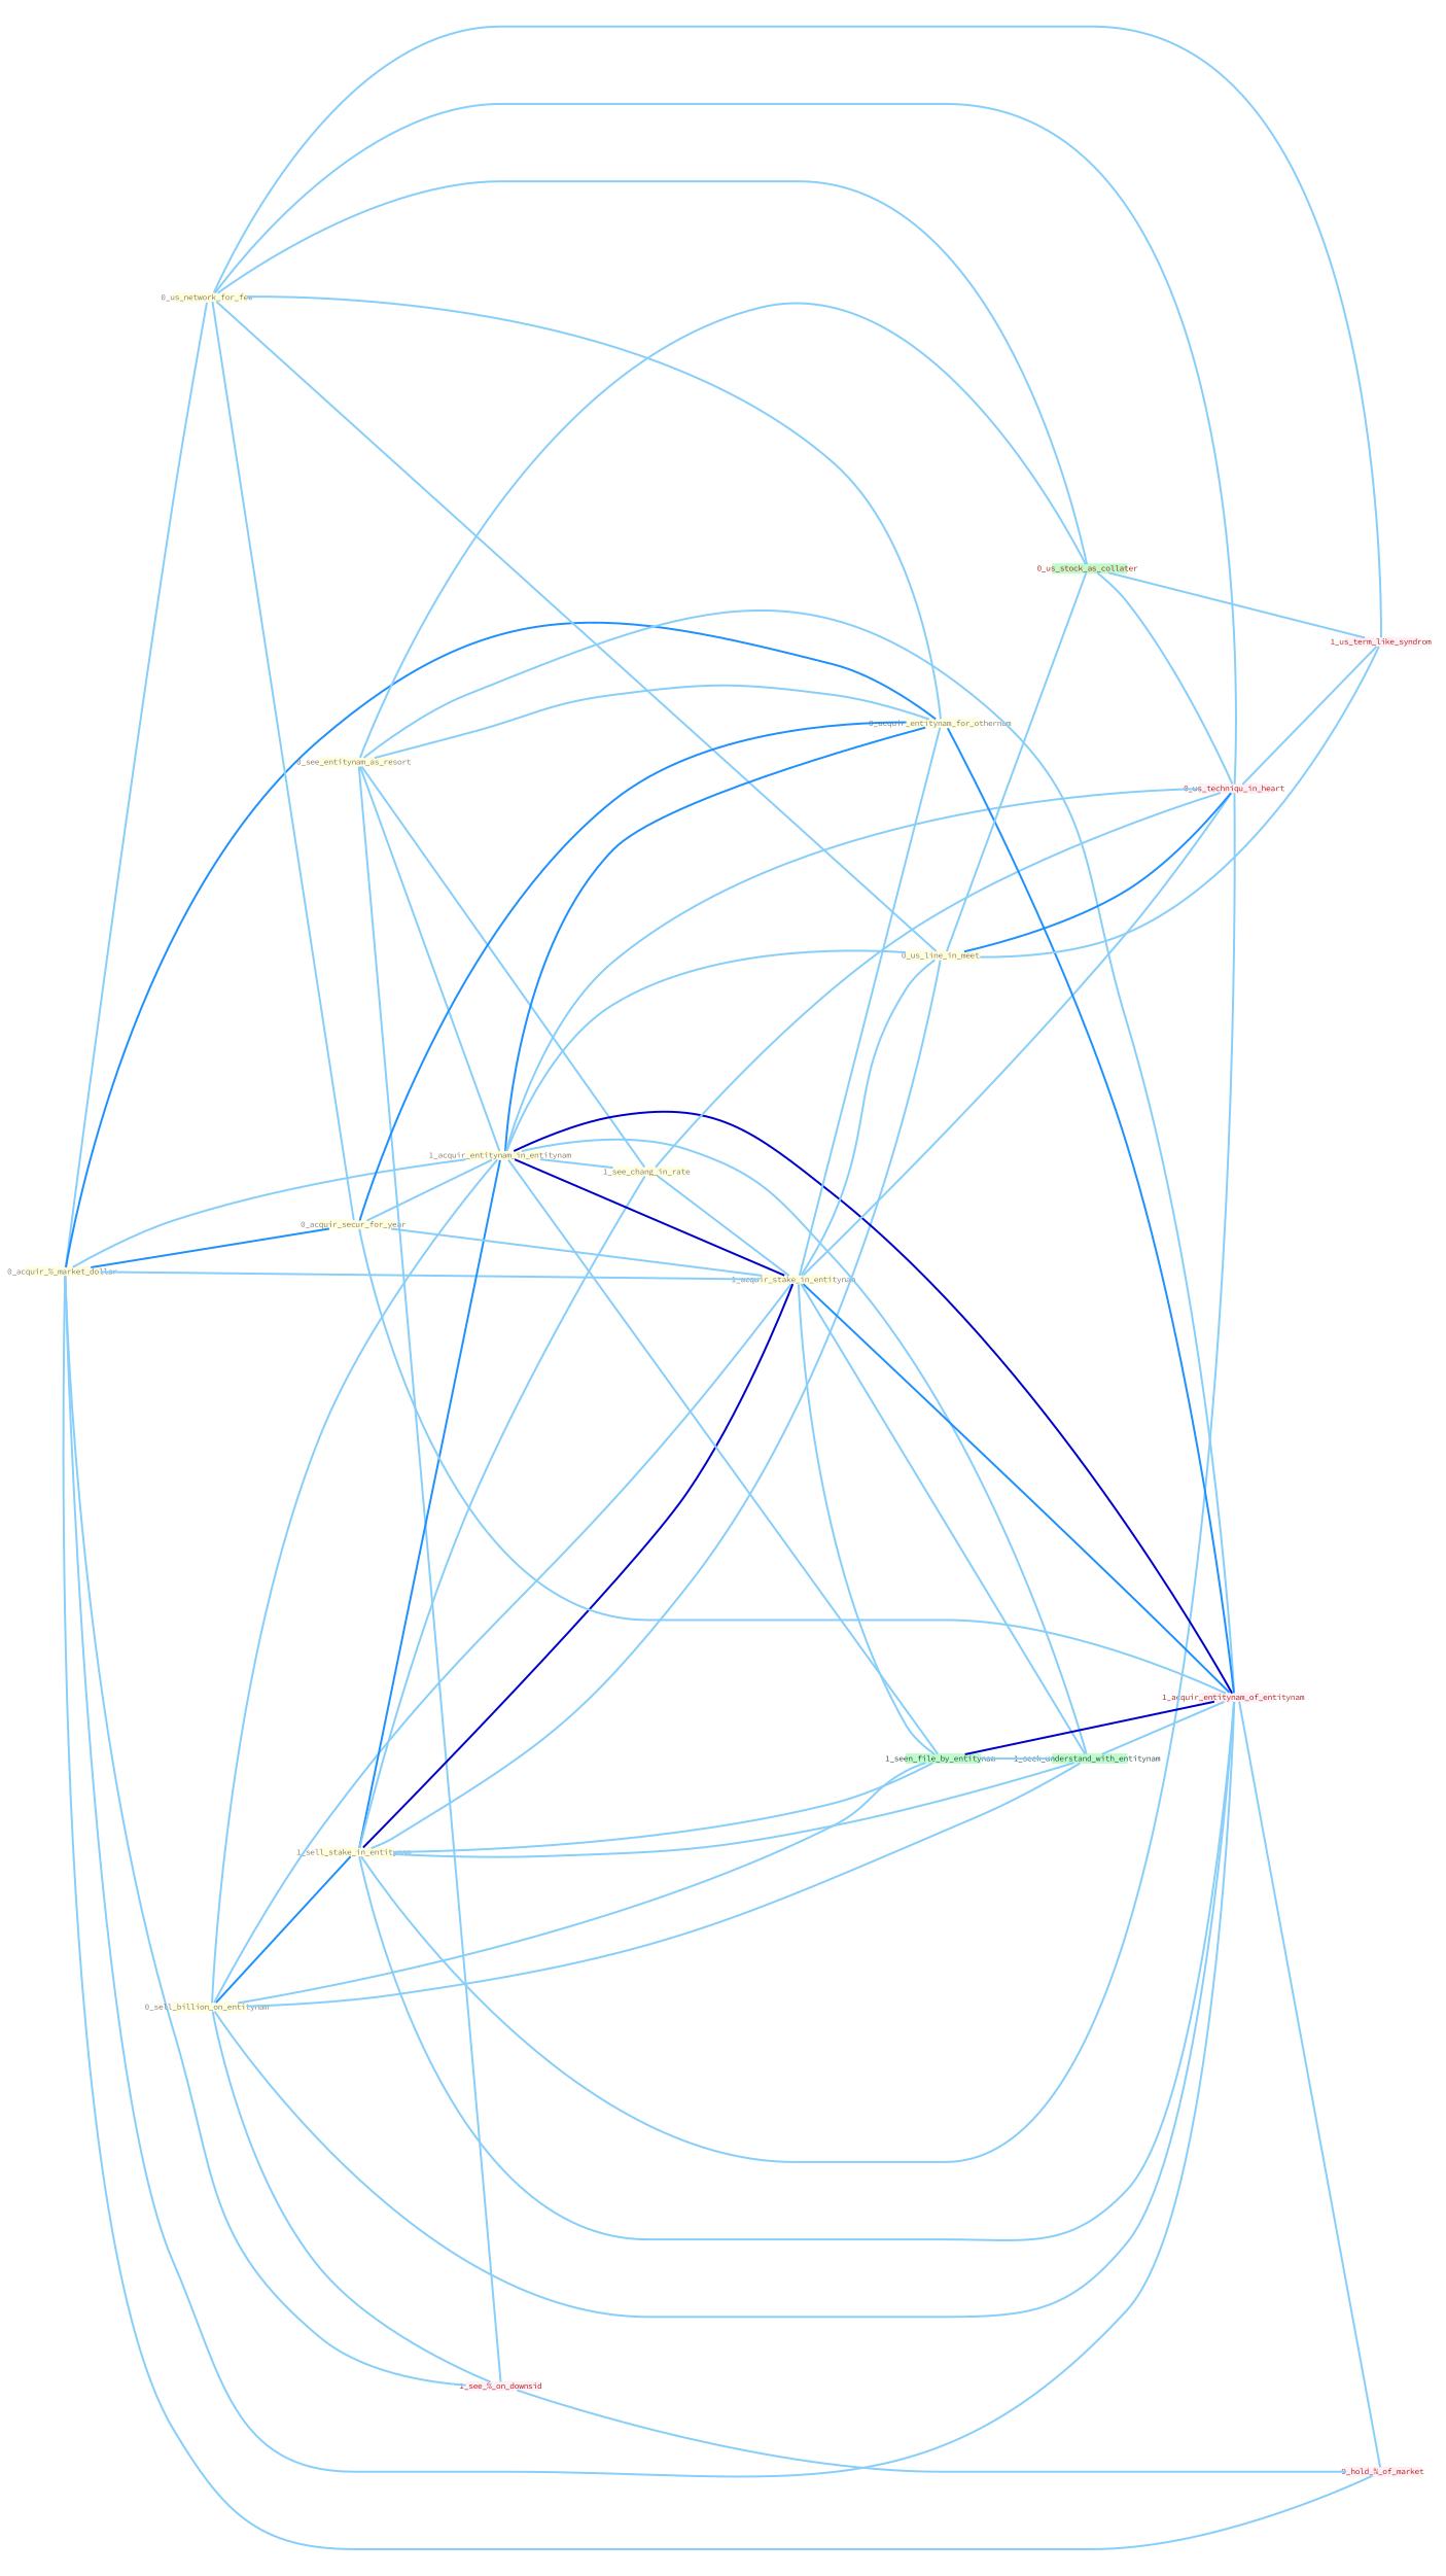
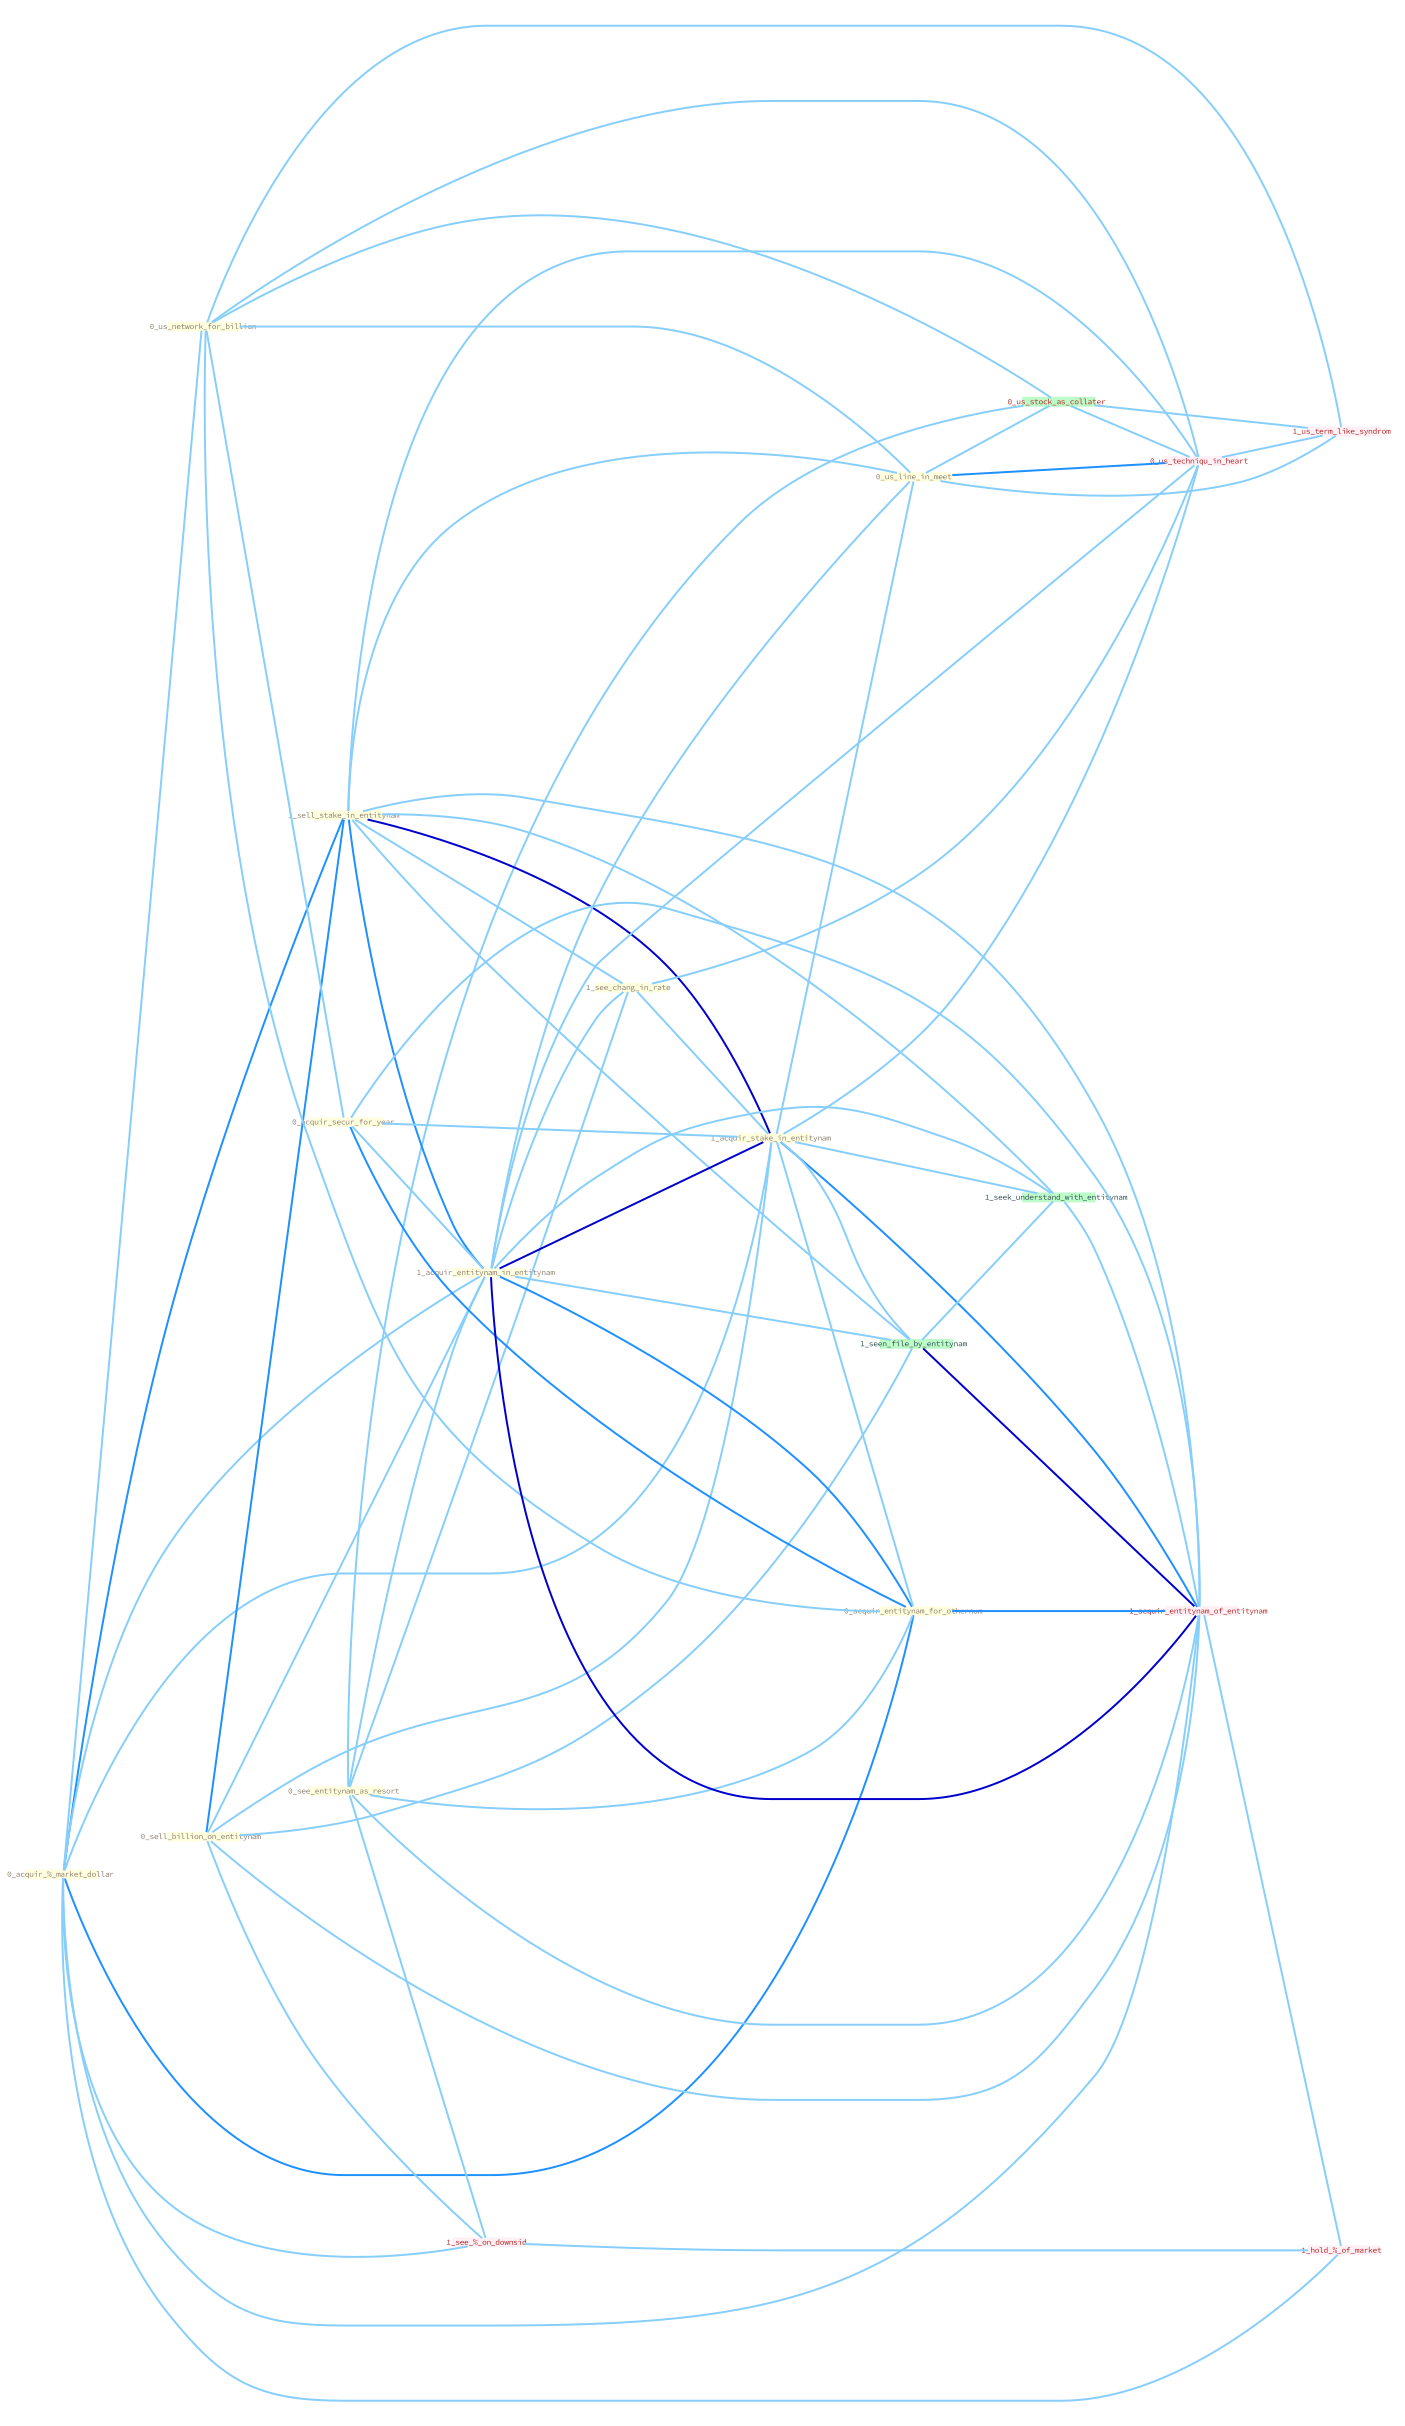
  graph {
    fontname="Source Code Pro"
    rankdir=LR
    node [color="#ffffe0" fixedsize=true fontcolor="#8b7d6b" fontname="Source Code Pro" fontsize=4 shape=polygon style=filled]
    edge [color="#87cefa" fontname="Source Code Pro" w=1]
    n1 [height=.06 label="0_acquir_%_market_dollar" width=.5]
    "0_see_entitynam_as_resort " [height=.06 width=.5]
    "0_sell_billion_on_entitynam " [height=.06 width=.5]
    "1_sell_stake_in_entitynam " [height=.06 width=.5]
-   "0_us_network_for_fee " [height=.06 width=.5]
+   "0_us_network_for_fee " [height=.06 width=.5 label="0_us_network_for_billion"]
    "0_acquir_secur_for_year " [height=.06 width=.5]
    "1_acquir_entitynam_in_entitynam " [height=.06 width=.5]
    "1_see_chang_in_rate " [height=.06 width=.5]
    "1_acquir_stake_in_entitynam " [height=.06 width=.5]
    "0_acquir_entitynam_for_othernum " [height=.06 width=.5]
    "0_us_line_in_meet " [height=.06 width=.5]
    "1_acquir_entitynam_of_entitynam " [color="#fff0f5" fontcolor="#b22222" height=.06 width=.5]
    "0_us_techniqu_in_heart " [color="#fff0f5" fontcolor="#b22222" height=.06 width=.5]
    "1_see_%_on_downsid " [color="#fff0f5" fontcolor="#b22222" height=.06 width=.5]
    "1_us_term_like_syndrom " [color="#fff0f5" fontcolor="#b22222" height=.06 width=.5]
-   "1_hold_%_of_market " [color="#fff0f5" fontcolor="#b22222" height=.06 width=.5 label="9_hold_%_of_market"]
+   "1_hold_%_of_market " [color="#fff0f5" fontcolor="#b22222" height=.06 width=.5]
    "0_us_stock_as_collater " [color="#BDFCC9" fontcolor="#b22222" height=.06 width=.5]
    "1_seen_file_by_entitynam " [color="#BDFCC9" fontcolor="#2f4f4f" height=.06 width=.5]
    "1_seek_understand_with_entitynam " [color="#BDFCC9" fontcolor="#2f4f4f" height=.06 width=.5]
    subgraph sub_1 {
      n1
      "0_see_entitynam_as_resort "
      "0_sell_billion_on_entitynam "
      "1_sell_stake_in_entitynam "
      "0_us_network_for_fee "
      "0_acquir_secur_for_year "
      "1_acquir_entitynam_in_entitynam "
      "1_see_chang_in_rate "
      "1_acquir_stake_in_entitynam "
      "0_acquir_entitynam_for_othernum "
      "0_us_line_in_meet "
    }
    subgraph sub_2 {
      "1_acquir_entitynam_of_entitynam "
      "0_us_techniqu_in_heart "
      "1_see_%_on_downsid "
      "1_us_term_like_syndrom "
      "1_hold_%_of_market "
    }
    n1 -- "0_us_network_for_fee "
-   n1 -- "0_acquir_secur_for_year " [color="#1e90ff" w=2]
+   n1 -- "1_sell_stake_in_entitynam " [color="#1e90ff" w=2]
    n1 -- "1_acquir_entitynam_in_entitynam "
    n1 -- "1_acquir_stake_in_entitynam "
    n1 -- "0_acquir_entitynam_for_othernum " [color="#1e90ff" w=2]
    n1 -- "1_acquir_entitynam_of_entitynam "
    n1 -- "1_see_%_on_downsid "
    n1 -- "1_hold_%_of_market "
    "0_see_entitynam_as_resort " -- "1_acquir_entitynam_in_entitynam "
    "0_see_entitynam_as_resort " -- "1_see_chang_in_rate "
    "0_see_entitynam_as_resort " -- "0_acquir_entitynam_for_othernum "
    "0_see_entitynam_as_resort " -- "1_acquir_entitynam_of_entitynam "
    "0_see_entitynam_as_resort " -- "1_see_%_on_downsid "
    "0_see_entitynam_as_resort " -- "0_us_stock_as_collater "
    "0_sell_billion_on_entitynam " -- "1_sell_stake_in_entitynam " [color="#1e90ff" w=2]
    "0_sell_billion_on_entitynam " -- "1_acquir_entitynam_in_entitynam "
    "0_sell_billion_on_entitynam " -- "1_acquir_stake_in_entitynam "
    "0_sell_billion_on_entitynam " -- "1_acquir_entitynam_of_entitynam "
    "0_sell_billion_on_entitynam " -- "1_see_%_on_downsid "
    "0_sell_billion_on_entitynam " -- "1_seen_file_by_entitynam "
-   "0_sell_billion_on_entitynam " -- "1_seek_understand_with_entitynam "
    "1_sell_stake_in_entitynam " -- "1_acquir_entitynam_in_entitynam " [color="#1e90ff" w=2]
    "1_sell_stake_in_entitynam " -- "1_see_chang_in_rate "
    "1_sell_stake_in_entitynam " -- "1_acquir_stake_in_entitynam " [color="#0000cd" w=3]
    "1_sell_stake_in_entitynam " -- "0_us_line_in_meet "
    "1_sell_stake_in_entitynam " -- "1_acquir_entitynam_of_entitynam "
    "1_sell_stake_in_entitynam " -- "0_us_techniqu_in_heart "
    "1_sell_stake_in_entitynam " -- "1_seen_file_by_entitynam "
    "1_sell_stake_in_entitynam " -- "1_seek_understand_with_entitynam "
    "0_us_network_for_fee " -- "0_acquir_secur_for_year "
    "0_us_network_for_fee " -- "0_acquir_entitynam_for_othernum "
    "0_us_network_for_fee " -- "0_us_line_in_meet "
    "0_us_network_for_fee " -- "0_us_techniqu_in_heart "
    "0_us_network_for_fee " -- "1_us_term_like_syndrom "
    "0_us_network_for_fee " -- "0_us_stock_as_collater "
    "0_acquir_secur_for_year " -- "1_acquir_entitynam_in_entitynam "
    "0_acquir_secur_for_year " -- "1_acquir_stake_in_entitynam "
    "0_acquir_secur_for_year " -- "0_acquir_entitynam_for_othernum " [color="#1e90ff" w=2]
    "0_acquir_secur_for_year " -- "1_acquir_entitynam_of_entitynam "
    "1_acquir_entitynam_in_entitynam " -- "1_see_chang_in_rate "
    "1_acquir_entitynam_in_entitynam " -- "1_acquir_stake_in_entitynam " [color="#0000cd" w=3]
    "1_acquir_entitynam_in_entitynam " -- "0_acquir_entitynam_for_othernum " [color="#1e90ff" w=2]
    "1_acquir_entitynam_in_entitynam " -- "0_us_line_in_meet "
    "1_acquir_entitynam_in_entitynam " -- "1_acquir_entitynam_of_entitynam " [color="#0000cd" w=3]
    "1_acquir_entitynam_in_entitynam " -- "0_us_techniqu_in_heart "
    "1_acquir_entitynam_in_entitynam " -- "1_seen_file_by_entitynam "
    "1_acquir_entitynam_in_entitynam " -- "1_seek_understand_with_entitynam "
    "1_see_chang_in_rate " -- "1_acquir_stake_in_entitynam "
    "1_see_chang_in_rate " -- "0_us_techniqu_in_heart "
    "1_acquir_stake_in_entitynam " -- "0_acquir_entitynam_for_othernum "
    "1_acquir_stake_in_entitynam " -- "0_us_line_in_meet "
    "1_acquir_stake_in_entitynam " -- "1_acquir_entitynam_of_entitynam " [color="#1e90ff" w=2]
    "1_acquir_stake_in_entitynam " -- "0_us_techniqu_in_heart "
    "1_acquir_stake_in_entitynam " -- "1_seen_file_by_entitynam "
    "1_acquir_stake_in_entitynam " -- "1_seek_understand_with_entitynam "
    "0_acquir_entitynam_for_othernum " -- "1_acquir_entitynam_of_entitynam " [color="#1e90ff" w=2]
    "0_us_line_in_meet " -- "0_us_techniqu_in_heart " [color="#1e90ff" w=2]
    "0_us_line_in_meet " -- "1_us_term_like_syndrom "
    "0_us_line_in_meet " -- "0_us_stock_as_collater "
    "1_acquir_entitynam_of_entitynam " -- "1_hold_%_of_market "
    "0_us_techniqu_in_heart " -- "1_us_term_like_syndrom "
    "1_see_%_on_downsid " -- "1_hold_%_of_market "
    "0_us_stock_as_collater " -- "0_us_techniqu_in_heart "
    "0_us_stock_as_collater " -- "1_us_term_like_syndrom "
    "1_seen_file_by_entitynam " -- "1_acquir_entitynam_of_entitynam " [color="#0000cd"]
    "1_seen_file_by_entitynam " -- "1_seek_understand_with_entitynam "
    "1_seek_understand_with_entitynam " -- "1_acquir_entitynam_of_entitynam "
  }
